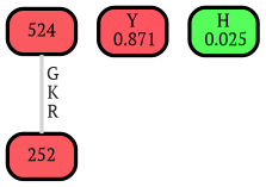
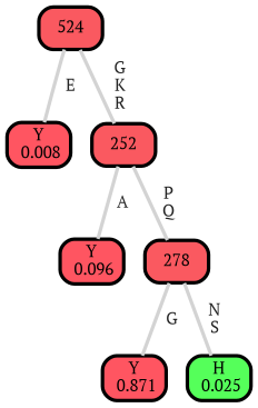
  graph {
    fontname="PT Serif"
    ranksep="0 equally"
    splines=straight
    node [color=black fillcolor="#ff5561" fontcolor=black fontname="PT Serif" penwidth=3 shape=box style="filled, rounded"]
    edge [color=lightgray fontcolor=grey14 fontname="PT Serif" fontweight=bold penwidth=3]
+   n1 [label="Y\n 0.008"]
    n2 [fillcolor="#fa5960" label=524]
    n3 [fillcolor="#fa5960" label=252]
+   n4 [label="Y\n 0.096"]
+   n5 [fillcolor="#fa5960" label=278]
    n6 [label="Y\n 0.871"]
    n7 [fillcolor="#55ff5a" label="H\n 0.025"]
    subgraph sub_1 {
      rank=same
    }
+   n2 -- n1 [label=" E"]
    n2 -- n3 [label=" G\n K\n R"]
+   n3 -- n4 [label=" A"]
+   n3 -- n5 [label=" P\n Q"]
+   n5 -- n6 [label=" G"]
+   n5 -- n7 [label=" N\n S"]
  }
